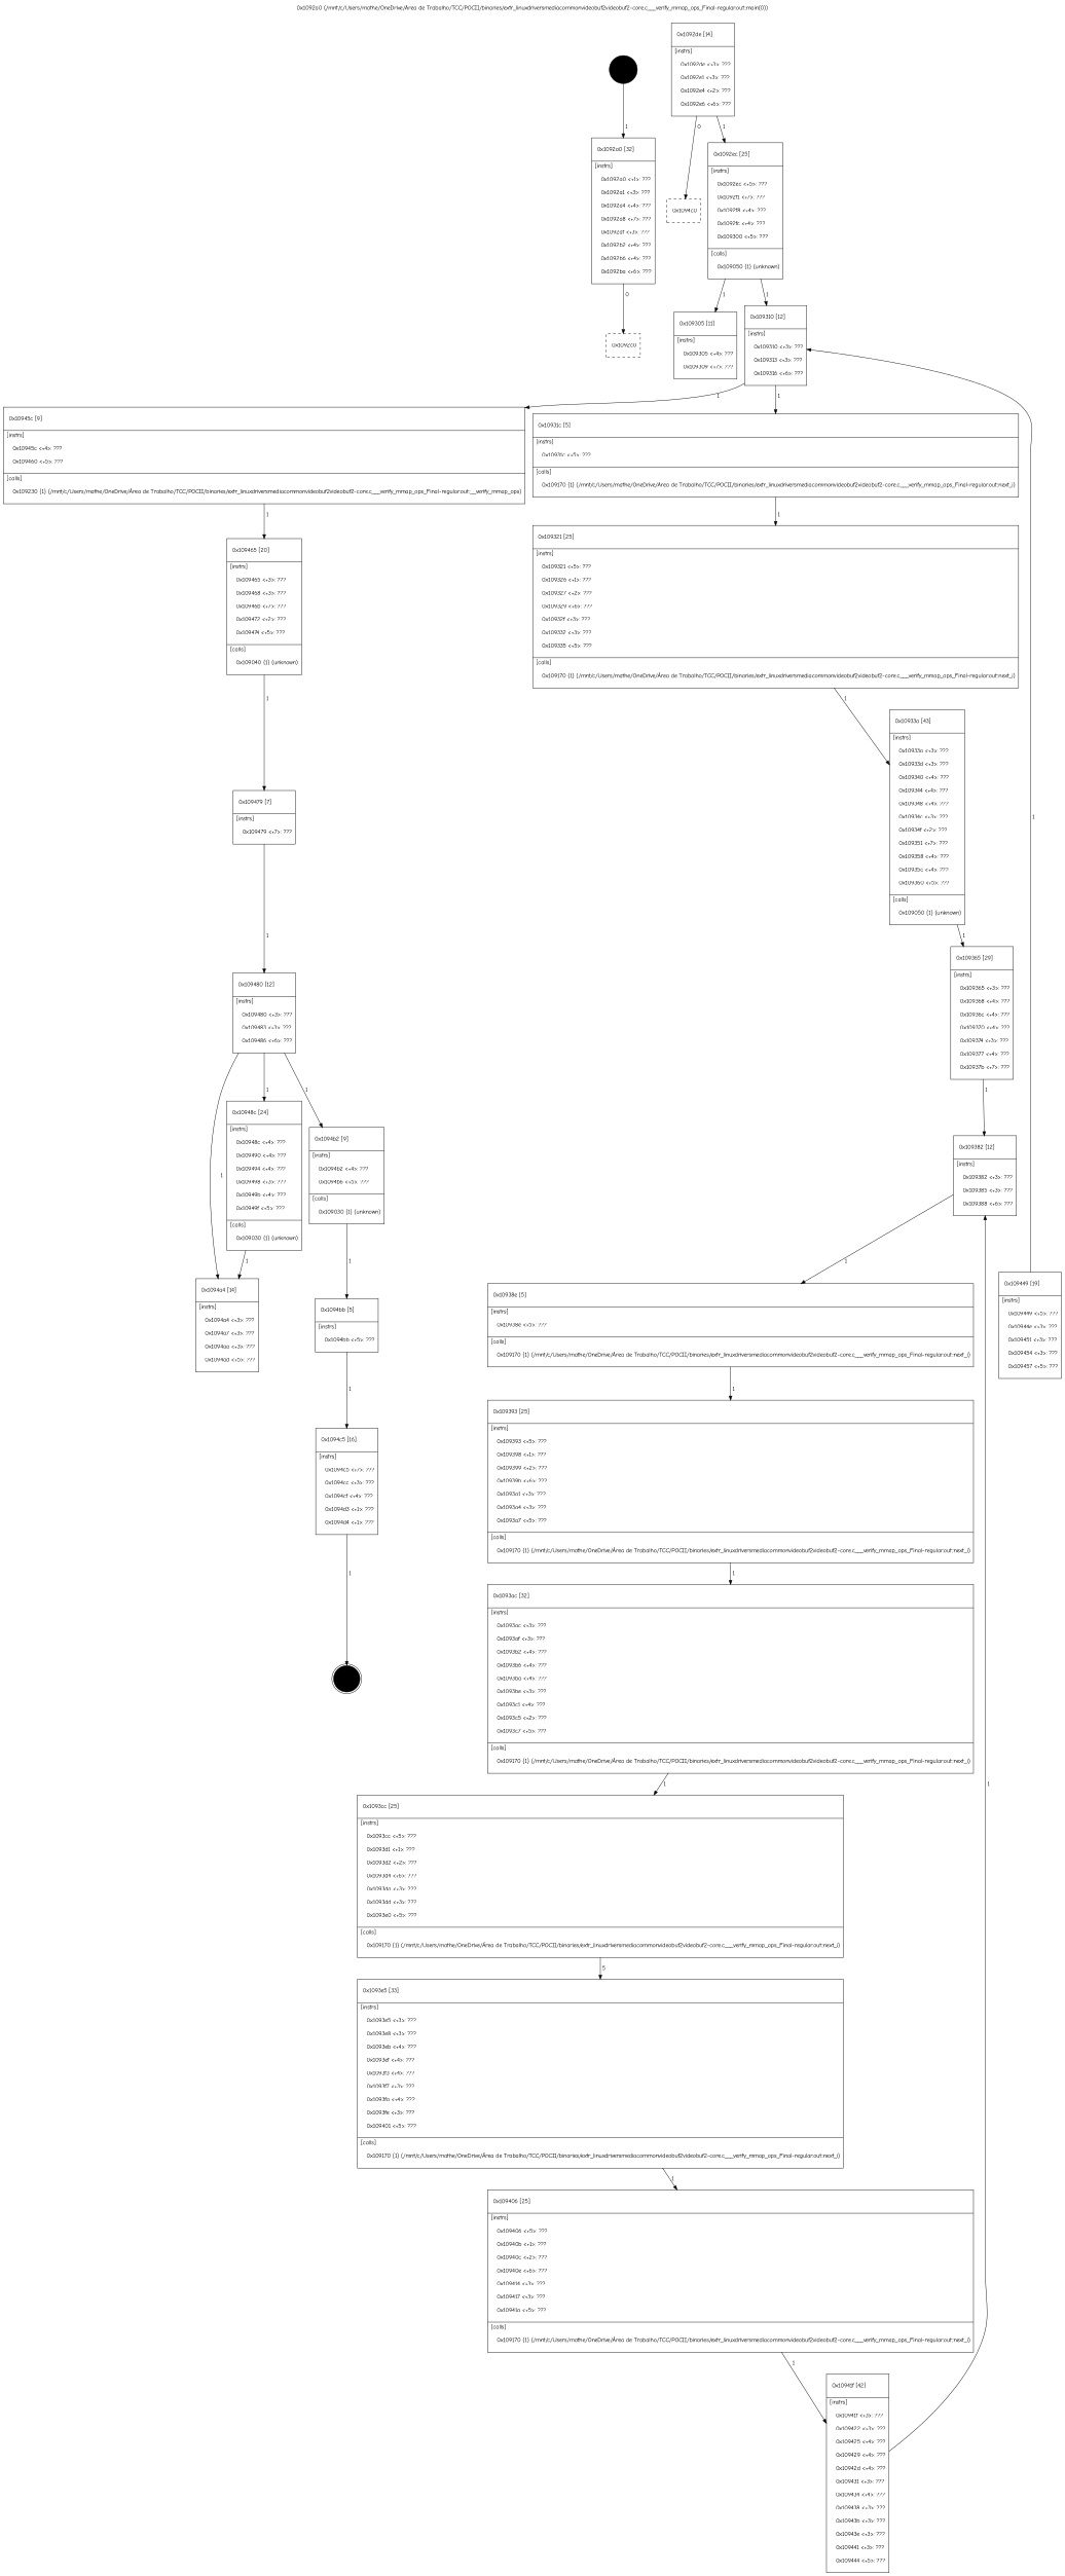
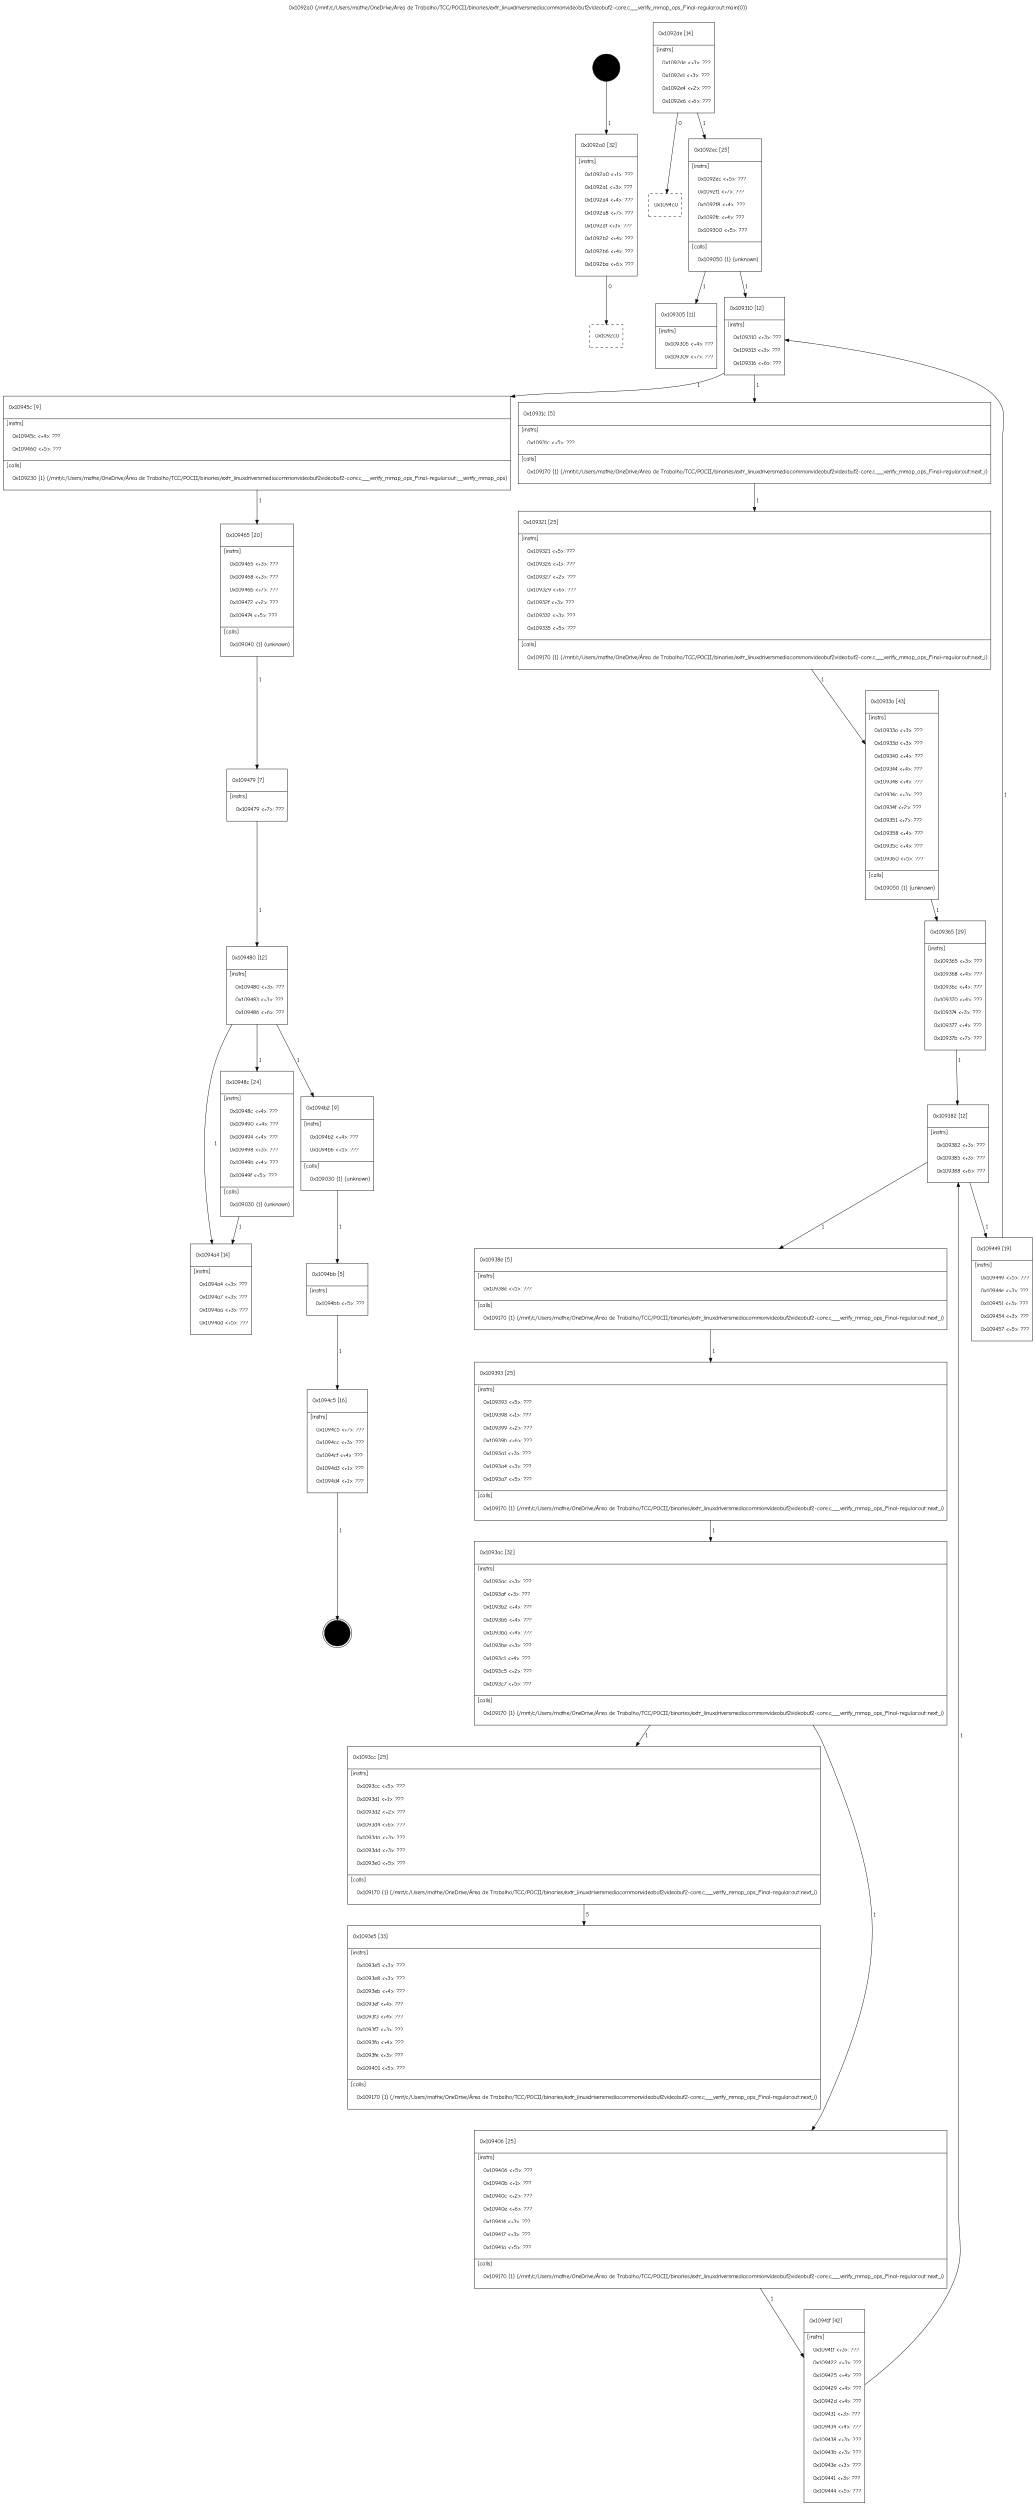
  digraph {
    fontname="Comic Neue"
    label="0x1092a0 (/mnt/c/Users/mathe/OneDrive/Área de Trabalho/TCC/POCII/binaries/extr_linuxdriversmediacommonvideobuf2videobuf2-core.c___verify_mmap_ops_Final-regular.out::main(0))"
    labelloc=t
    node [fontname="Comic Neue" shape=record]
    edge [fontname="Comic Neue"]
    Entry [fillcolor=black height=0.3 shape=circle style=filled width=0.3]
    n2 [label="{\n     0x1092a0 [32]\l\n     | [instrs]\l\n     &nbsp;&nbsp;0x1092a0 \<+1\>: ???\l\n     &nbsp;&nbsp;0x1092a1 \<+3\>: ???\l\n     &nbsp;&nbsp;0x1092a4 \<+4\>: ???\l\n     &nbsp;&nbsp;0x1092a8 \<+7\>: ???\l\n     &nbsp;&nbsp;0x1092af \<+3\>: ???\l\n     &nbsp;&nbsp;0x1092b2 \<+4\>: ???\l\n     &nbsp;&nbsp;0x1092b6 \<+4\>: ???\l\n     &nbsp;&nbsp;0x1092ba \<+6\>: ???\l\n  }"]
    n3 [label="{\n     0x1092c0\l\n  }" style=dashed]
    n4 [label="{\n     0x1092de [14]\l\n     | [instrs]\l\n     &nbsp;&nbsp;0x1092de \<+3\>: ???\l\n     &nbsp;&nbsp;0x1092e1 \<+3\>: ???\l\n     &nbsp;&nbsp;0x1092e4 \<+2\>: ???\l\n     &nbsp;&nbsp;0x1092e6 \<+6\>: ???\l\n  }"]
    n5 [label="{\n     0x1094c0\l\n  }" style=dashed]
    n6 [label="{\n     0x1092ec [25]\l\n     | [instrs]\l\n     &nbsp;&nbsp;0x1092ec \<+5\>: ???\l\n     &nbsp;&nbsp;0x1092f1 \<+7\>: ???\l\n     &nbsp;&nbsp;0x1092f8 \<+4\>: ???\l\n     &nbsp;&nbsp;0x1092fc \<+4\>: ???\l\n     &nbsp;&nbsp;0x109300 \<+5\>: ???\l\n     | [calls]\l\n     &nbsp;&nbsp;0x109050 \{1\} (unknown)\l\n  }"]
    n7 [label="{\n     0x109305 [11]\l\n     | [instrs]\l\n     &nbsp;&nbsp;0x109305 \<+4\>: ???\l\n     &nbsp;&nbsp;0x109309 \<+7\>: ???\l\n  }"]
    n8 [label="{\n     0x109310 [12]\l\n     | [instrs]\l\n     &nbsp;&nbsp;0x109310 \<+3\>: ???\l\n     &nbsp;&nbsp;0x109313 \<+3\>: ???\l\n     &nbsp;&nbsp;0x109316 \<+6\>: ???\l\n  }"]
    Exit [fillcolor=black height=0.3 peripheries=2 shape=circle style=filled width=0.3]
    n10 [label="{\n     0x10945c [9]\l\n     | [instrs]\l\n     &nbsp;&nbsp;0x10945c \<+4\>: ???\l\n     &nbsp;&nbsp;0x109460 \<+5\>: ???\l\n     | [calls]\l\n     &nbsp;&nbsp;0x109230 \{1\} (/mnt/c/Users/mathe/OneDrive/Área de Trabalho/TCC/POCII/binaries/extr_linuxdriversmediacommonvideobuf2videobuf2-core.c___verify_mmap_ops_Final-regular.out::__verify_mmap_ops)\l\n  }"]
    n11 [label="{\n     0x10931c [5]\l\n     | [instrs]\l\n     &nbsp;&nbsp;0x10931c \<+5\>: ???\l\n     | [calls]\l\n     &nbsp;&nbsp;0x109170 \{1\} (/mnt/c/Users/mathe/OneDrive/Área de Trabalho/TCC/POCII/binaries/extr_linuxdriversmediacommonvideobuf2videobuf2-core.c___verify_mmap_ops_Final-regular.out::next_i)\l\n  }"]
    n12 [label="{\n     0x109465 [20]\l\n     | [instrs]\l\n     &nbsp;&nbsp;0x109465 \<+3\>: ???\l\n     &nbsp;&nbsp;0x109468 \<+3\>: ???\l\n     &nbsp;&nbsp;0x10946b \<+7\>: ???\l\n     &nbsp;&nbsp;0x109472 \<+2\>: ???\l\n     &nbsp;&nbsp;0x109474 \<+5\>: ???\l\n     | [calls]\l\n     &nbsp;&nbsp;0x109040 \{1\} (unknown)\l\n  }"]
    n13 [label="{\n     0x109321 [25]\l\n     | [instrs]\l\n     &nbsp;&nbsp;0x109321 \<+5\>: ???\l\n     &nbsp;&nbsp;0x109326 \<+1\>: ???\l\n     &nbsp;&nbsp;0x109327 \<+2\>: ???\l\n     &nbsp;&nbsp;0x109329 \<+6\>: ???\l\n     &nbsp;&nbsp;0x10932f \<+3\>: ???\l\n     &nbsp;&nbsp;0x109332 \<+3\>: ???\l\n     &nbsp;&nbsp;0x109335 \<+5\>: ???\l\n     | [calls]\l\n     &nbsp;&nbsp;0x109170 \{1\} (/mnt/c/Users/mathe/OneDrive/Área de Trabalho/TCC/POCII/binaries/extr_linuxdriversmediacommonvideobuf2videobuf2-core.c___verify_mmap_ops_Final-regular.out::next_i)\l\n  }"]
    n14 [label="{\n     0x109479 [7]\l\n     | [instrs]\l\n     &nbsp;&nbsp;0x109479 \<+7\>: ???\l\n  }"]
    n15 [label="{\n     0x10933a [43]\l\n     | [instrs]\l\n     &nbsp;&nbsp;0x10933a \<+3\>: ???\l\n     &nbsp;&nbsp;0x10933d \<+3\>: ???\l\n     &nbsp;&nbsp;0x109340 \<+4\>: ???\l\n     &nbsp;&nbsp;0x109344 \<+4\>: ???\l\n     &nbsp;&nbsp;0x109348 \<+4\>: ???\l\n     &nbsp;&nbsp;0x10934c \<+3\>: ???\l\n     &nbsp;&nbsp;0x10934f \<+2\>: ???\l\n     &nbsp;&nbsp;0x109351 \<+7\>: ???\l\n     &nbsp;&nbsp;0x109358 \<+4\>: ???\l\n     &nbsp;&nbsp;0x10935c \<+4\>: ???\l\n     &nbsp;&nbsp;0x109360 \<+5\>: ???\l\n     | [calls]\l\n     &nbsp;&nbsp;0x109050 \{1\} (unknown)\l\n  }"]
    n16 [label="{\n     0x109365 [29]\l\n     | [instrs]\l\n     &nbsp;&nbsp;0x109365 \<+3\>: ???\l\n     &nbsp;&nbsp;0x109368 \<+4\>: ???\l\n     &nbsp;&nbsp;0x10936c \<+4\>: ???\l\n     &nbsp;&nbsp;0x109370 \<+4\>: ???\l\n     &nbsp;&nbsp;0x109374 \<+3\>: ???\l\n     &nbsp;&nbsp;0x109377 \<+4\>: ???\l\n     &nbsp;&nbsp;0x10937b \<+7\>: ???\l\n  }"]
    n17 [label="{\n     0x109382 [12]\l\n     | [instrs]\l\n     &nbsp;&nbsp;0x109382 \<+3\>: ???\l\n     &nbsp;&nbsp;0x109385 \<+3\>: ???\l\n     &nbsp;&nbsp;0x109388 \<+6\>: ???\l\n  }"]
    n18 [label="{\n     0x109449 [19]\l\n     | [instrs]\l\n     &nbsp;&nbsp;0x109449 \<+5\>: ???\l\n     &nbsp;&nbsp;0x10944e \<+3\>: ???\l\n     &nbsp;&nbsp;0x109451 \<+3\>: ???\l\n     &nbsp;&nbsp;0x109454 \<+3\>: ???\l\n     &nbsp;&nbsp;0x109457 \<+5\>: ???\l\n  }"]
    n19 [label="{\n     0x10938e [5]\l\n     | [instrs]\l\n     &nbsp;&nbsp;0x10938e \<+5\>: ???\l\n     | [calls]\l\n     &nbsp;&nbsp;0x109170 \{1\} (/mnt/c/Users/mathe/OneDrive/Área de Trabalho/TCC/POCII/binaries/extr_linuxdriversmediacommonvideobuf2videobuf2-core.c___verify_mmap_ops_Final-regular.out::next_i)\l\n  }"]
    n20 [label="{\n     0x109393 [25]\l\n     | [instrs]\l\n     &nbsp;&nbsp;0x109393 \<+5\>: ???\l\n     &nbsp;&nbsp;0x109398 \<+1\>: ???\l\n     &nbsp;&nbsp;0x109399 \<+2\>: ???\l\n     &nbsp;&nbsp;0x10939b \<+6\>: ???\l\n     &nbsp;&nbsp;0x1093a1 \<+3\>: ???\l\n     &nbsp;&nbsp;0x1093a4 \<+3\>: ???\l\n     &nbsp;&nbsp;0x1093a7 \<+5\>: ???\l\n     | [calls]\l\n     &nbsp;&nbsp;0x109170 \{1\} (/mnt/c/Users/mathe/OneDrive/Área de Trabalho/TCC/POCII/binaries/extr_linuxdriversmediacommonvideobuf2videobuf2-core.c___verify_mmap_ops_Final-regular.out::next_i)\l\n  }"]
    n21 [label="{\n     0x1093ac [32]\l\n     | [instrs]\l\n     &nbsp;&nbsp;0x1093ac \<+3\>: ???\l\n     &nbsp;&nbsp;0x1093af \<+3\>: ???\l\n     &nbsp;&nbsp;0x1093b2 \<+4\>: ???\l\n     &nbsp;&nbsp;0x1093b6 \<+4\>: ???\l\n     &nbsp;&nbsp;0x1093ba \<+4\>: ???\l\n     &nbsp;&nbsp;0x1093be \<+3\>: ???\l\n     &nbsp;&nbsp;0x1093c1 \<+4\>: ???\l\n     &nbsp;&nbsp;0x1093c5 \<+2\>: ???\l\n     &nbsp;&nbsp;0x1093c7 \<+5\>: ???\l\n     | [calls]\l\n     &nbsp;&nbsp;0x109170 \{1\} (/mnt/c/Users/mathe/OneDrive/Área de Trabalho/TCC/POCII/binaries/extr_linuxdriversmediacommonvideobuf2videobuf2-core.c___verify_mmap_ops_Final-regular.out::next_i)\l\n  }"]
    n22 [label="{\n     0x1093cc [25]\l\n     | [instrs]\l\n     &nbsp;&nbsp;0x1093cc \<+5\>: ???\l\n     &nbsp;&nbsp;0x1093d1 \<+1\>: ???\l\n     &nbsp;&nbsp;0x1093d2 \<+2\>: ???\l\n     &nbsp;&nbsp;0x1093d4 \<+6\>: ???\l\n     &nbsp;&nbsp;0x1093da \<+3\>: ???\l\n     &nbsp;&nbsp;0x1093dd \<+3\>: ???\l\n     &nbsp;&nbsp;0x1093e0 \<+5\>: ???\l\n     | [calls]\l\n     &nbsp;&nbsp;0x109170 \{1\} (/mnt/c/Users/mathe/OneDrive/Área de Trabalho/TCC/POCII/binaries/extr_linuxdriversmediacommonvideobuf2videobuf2-core.c___verify_mmap_ops_Final-regular.out::next_i)\l\n  }"]
    n23 [label="{\n     0x1093e5 [33]\l\n     | [instrs]\l\n     &nbsp;&nbsp;0x1093e5 \<+3\>: ???\l\n     &nbsp;&nbsp;0x1093e8 \<+3\>: ???\l\n     &nbsp;&nbsp;0x1093eb \<+4\>: ???\l\n     &nbsp;&nbsp;0x1093ef \<+4\>: ???\l\n     &nbsp;&nbsp;0x1093f3 \<+4\>: ???\l\n     &nbsp;&nbsp;0x1093f7 \<+3\>: ???\l\n     &nbsp;&nbsp;0x1093fa \<+4\>: ???\l\n     &nbsp;&nbsp;0x1093fe \<+3\>: ???\l\n     &nbsp;&nbsp;0x109401 \<+5\>: ???\l\n     | [calls]\l\n     &nbsp;&nbsp;0x109170 \{1\} (/mnt/c/Users/mathe/OneDrive/Área de Trabalho/TCC/POCII/binaries/extr_linuxdriversmediacommonvideobuf2videobuf2-core.c___verify_mmap_ops_Final-regular.out::next_i)\l\n  }"]
    n24 [label="{\n     0x109406 [25]\l\n     | [instrs]\l\n     &nbsp;&nbsp;0x109406 \<+5\>: ???\l\n     &nbsp;&nbsp;0x10940b \<+1\>: ???\l\n     &nbsp;&nbsp;0x10940c \<+2\>: ???\l\n     &nbsp;&nbsp;0x10940e \<+6\>: ???\l\n     &nbsp;&nbsp;0x109414 \<+3\>: ???\l\n     &nbsp;&nbsp;0x109417 \<+3\>: ???\l\n     &nbsp;&nbsp;0x10941a \<+5\>: ???\l\n     | [calls]\l\n     &nbsp;&nbsp;0x109170 \{1\} (/mnt/c/Users/mathe/OneDrive/Área de Trabalho/TCC/POCII/binaries/extr_linuxdriversmediacommonvideobuf2videobuf2-core.c___verify_mmap_ops_Final-regular.out::next_i)\l\n  }"]
    n25 [label="{\n     0x10941f [42]\l\n     | [instrs]\l\n     &nbsp;&nbsp;0x10941f \<+3\>: ???\l\n     &nbsp;&nbsp;0x109422 \<+3\>: ???\l\n     &nbsp;&nbsp;0x109425 \<+4\>: ???\l\n     &nbsp;&nbsp;0x109429 \<+4\>: ???\l\n     &nbsp;&nbsp;0x10942d \<+4\>: ???\l\n     &nbsp;&nbsp;0x109431 \<+3\>: ???\l\n     &nbsp;&nbsp;0x109434 \<+4\>: ???\l\n     &nbsp;&nbsp;0x109438 \<+3\>: ???\l\n     &nbsp;&nbsp;0x10943b \<+3\>: ???\l\n     &nbsp;&nbsp;0x10943e \<+3\>: ???\l\n     &nbsp;&nbsp;0x109441 \<+3\>: ???\l\n     &nbsp;&nbsp;0x109444 \<+5\>: ???\l\n  }"]
    n26 [label="{\n     0x1094c5 [16]\l\n     | [instrs]\l\n     &nbsp;&nbsp;0x1094c5 \<+7\>: ???\l\n     &nbsp;&nbsp;0x1094cc \<+3\>: ???\l\n     &nbsp;&nbsp;0x1094cf \<+4\>: ???\l\n     &nbsp;&nbsp;0x1094d3 \<+1\>: ???\l\n     &nbsp;&nbsp;0x1094d4 \<+1\>: ???\l\n  }"]
    n27 [label="{\n     0x109480 [12]\l\n     | [instrs]\l\n     &nbsp;&nbsp;0x109480 \<+3\>: ???\l\n     &nbsp;&nbsp;0x109483 \<+3\>: ???\l\n     &nbsp;&nbsp;0x109486 \<+6\>: ???\l\n  }"]
    n28 [label="{\n     0x1094b2 [9]\l\n     | [instrs]\l\n     &nbsp;&nbsp;0x1094b2 \<+4\>: ???\l\n     &nbsp;&nbsp;0x1094b6 \<+5\>: ???\l\n     | [calls]\l\n     &nbsp;&nbsp;0x109030 \{1\} (unknown)\l\n  }"]
    n29 [label="{\n     0x10948c [24]\l\n     | [instrs]\l\n     &nbsp;&nbsp;0x10948c \<+4\>: ???\l\n     &nbsp;&nbsp;0x109490 \<+4\>: ???\l\n     &nbsp;&nbsp;0x109494 \<+4\>: ???\l\n     &nbsp;&nbsp;0x109498 \<+3\>: ???\l\n     &nbsp;&nbsp;0x10949b \<+4\>: ???\l\n     &nbsp;&nbsp;0x10949f \<+5\>: ???\l\n     | [calls]\l\n     &nbsp;&nbsp;0x109030 \{1\} (unknown)\l\n  }"]
    n30 [label="{\n     0x1094a4 [14]\l\n     | [instrs]\l\n     &nbsp;&nbsp;0x1094a4 \<+3\>: ???\l\n     &nbsp;&nbsp;0x1094a7 \<+3\>: ???\l\n     &nbsp;&nbsp;0x1094aa \<+3\>: ???\l\n     &nbsp;&nbsp;0x1094ad \<+5\>: ???\l\n  }"]
    n31 [label="{\n     0x1094bb [5]\l\n     | [instrs]\l\n     &nbsp;&nbsp;0x1094bb \<+5\>: ???\l\n  }"]
    Entry -> n2 [label=" 1"]
    n2 -> n3 [label=" 0"]
    n4 -> n5 [label=" 0"]
    n4 -> n6 [label=" 1"]
    n6 -> n7 [label=" 1"]
    n6 -> n8 [label=" 1"]
    n8 -> n10 [label=" 1"]
    n8 -> n11 [label=" 1"]
    n10 -> n12 [label=" 1"]
    n11 -> n13 [label=" 1"]
    n12 -> n14 [label=" 1"]
    n13 -> n15 [label=" 1"]
    n14 -> n27 [label=" 1"]
    n15 -> n16 [label=" 1"]
    n16 -> n17 [label=" 1"]
+   n17 -> n18 [label=" 1"]
    n17 -> n19 [label=" 1"]
    n18 -> n8 [label=" 1"]
    n19 -> n20 [label=" 1"]
    n20 -> n21 [label=" 1"]
    n21 -> n22 [label=" 1"]
    n22 -> n23 [label=" 5"]
-   n23 -> n24 [label=" 1"]
+   n21 -> n24 [label=" 1"]
    n24 -> n25 [label=" 1"]
    n25 -> n17 [label=" 1"]
    n26 -> Exit [label=" 1"]
    n27 -> n28 [label=" 1"]
    n27 -> n29 [label=" 1"]
    n27 -> n30 [label=" 1"]
    n28 -> n31 [label=" 1"]
    n29 -> n30 [label=" 1"]
    n31 -> n26 [label=" 1"]
  }
